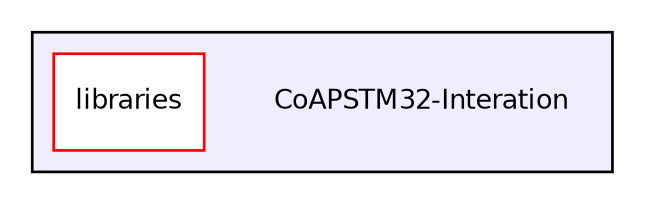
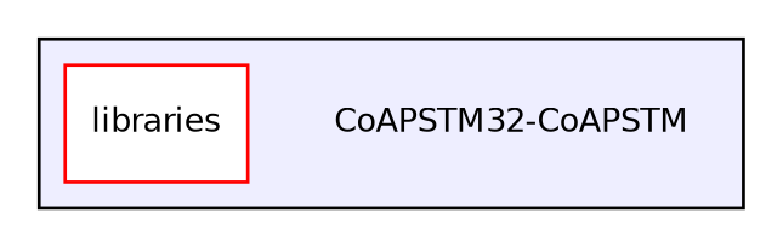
  digraph {
    compound=true
    node [fontname=Helvetica fontsize=10]
-   n1 [label="CoAPSTM32-Interation" shape=plaintext]
+   n1 [label="CoAPSTM32-CoAPSTM" shape=plaintext]
    n2 [color=red fillcolor=white label=libraries shape=box style=filled]
    subgraph cluster_1 {
      bgcolor="#eeeeff"
      pencolor=black
      n1
      n2
    }
  }
